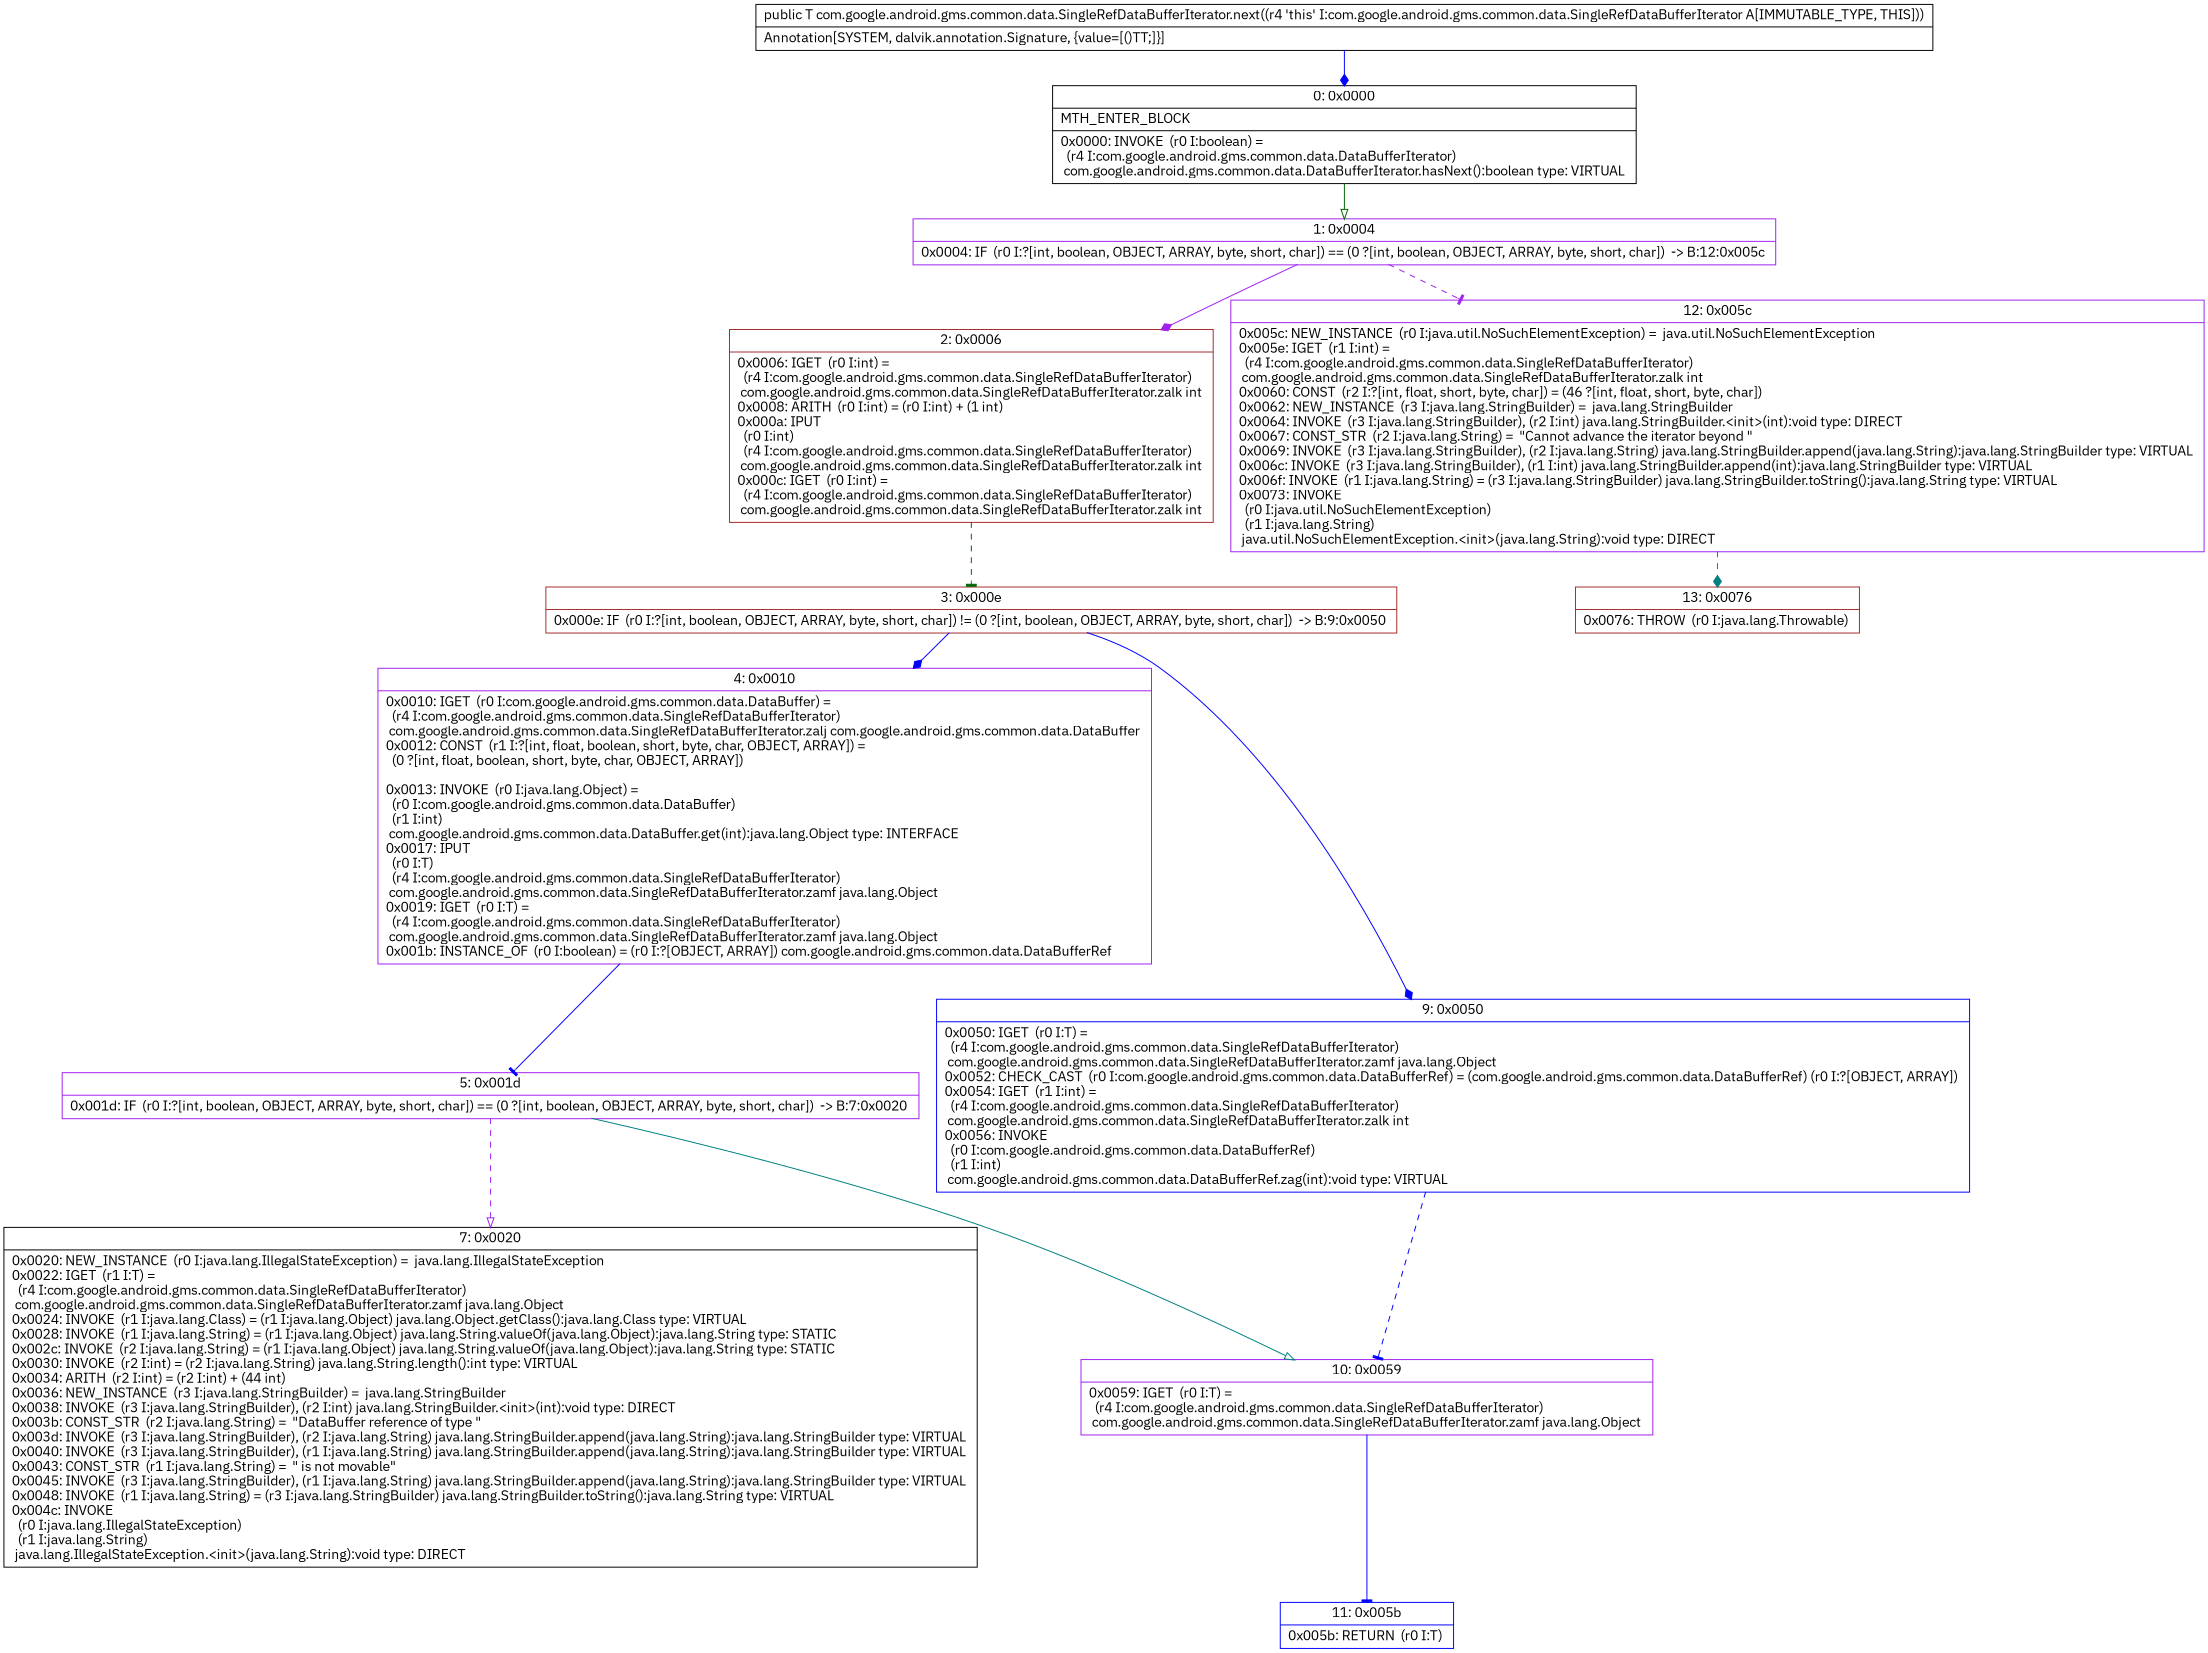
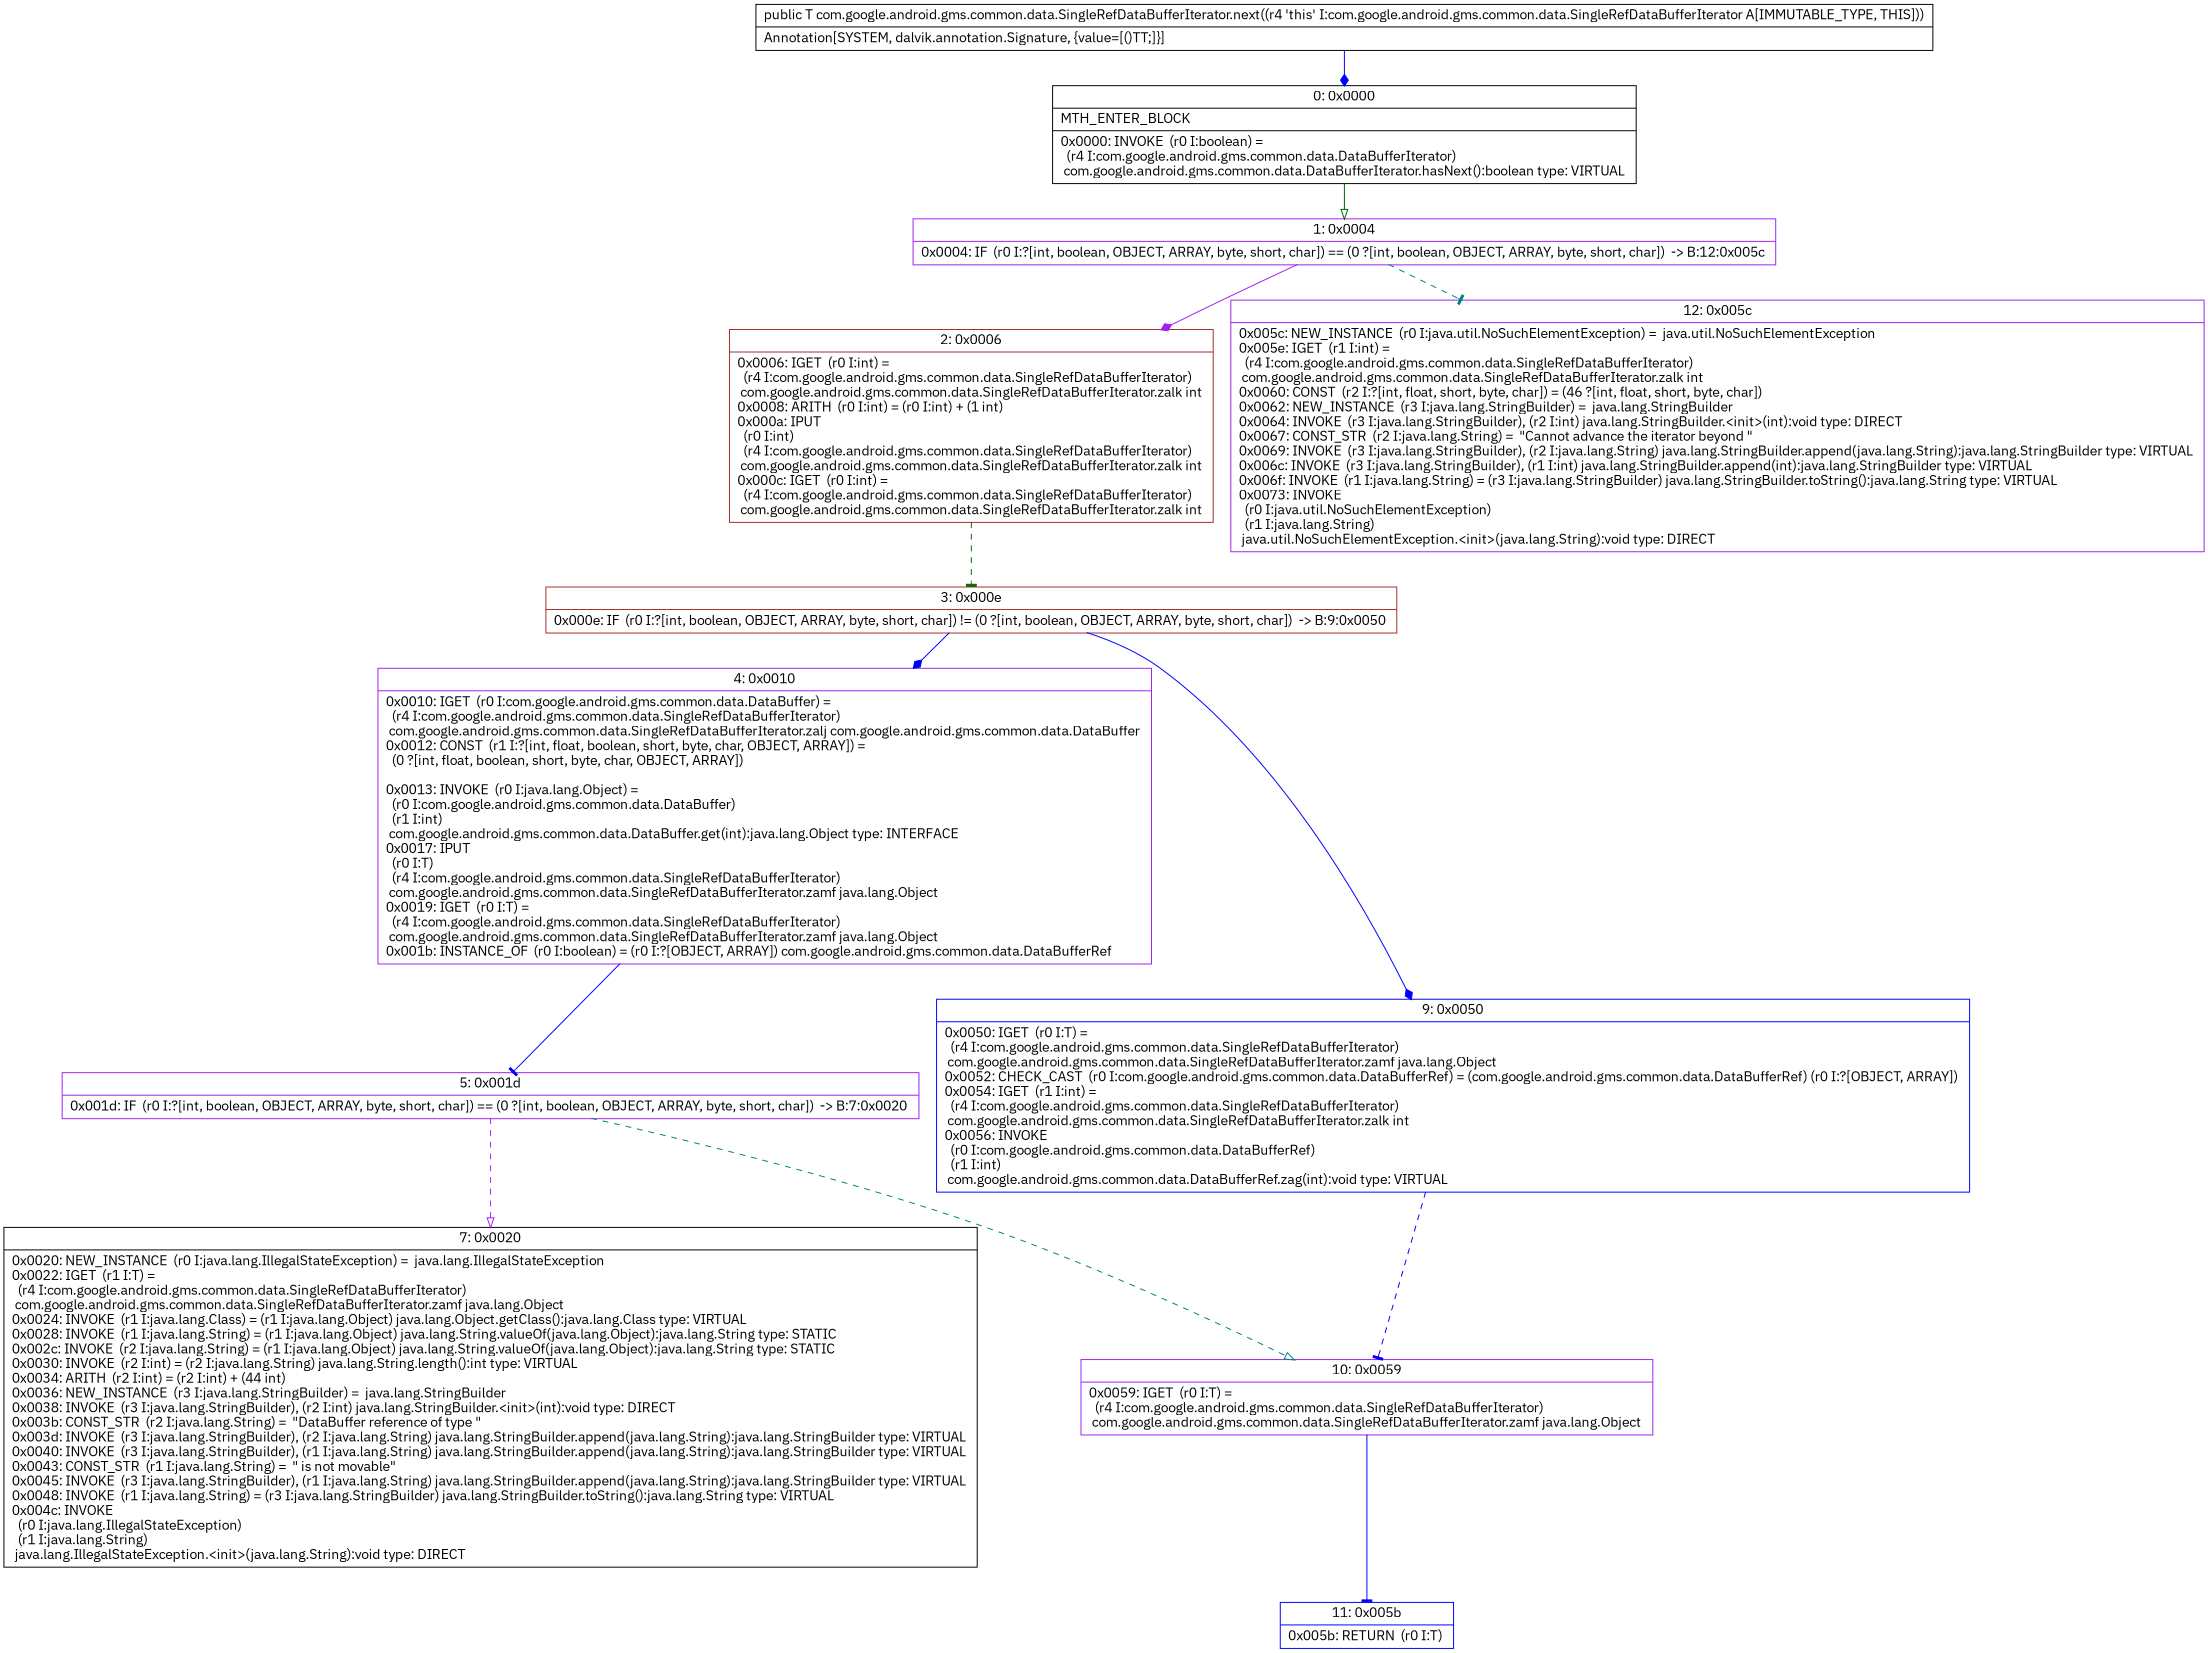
  digraph {
    fontname="IBM Plex Sans"
    node [color=purple fontname="IBM Plex Sans" shape=record]
    edge [arrowhead=diamond color=blue fontname="IBM Plex Sans" style=solid]
    n1 [color=black label="{0\:\ 0x0000|MTH_ENTER_BLOCK\l|0x0000: INVOKE  (r0 I:boolean) = \l  (r4 I:com.google.android.gms.common.data.DataBufferIterator)\l com.google.android.gms.common.data.DataBufferIterator.hasNext():boolean type: VIRTUAL \l}"]
    n2 [label="{1\:\ 0x0004|0x0004: IF  (r0 I:?[int, boolean, OBJECT, ARRAY, byte, short, char]) == (0 ?[int, boolean, OBJECT, ARRAY, byte, short, char])  \-\> B:12:0x005c \l}"]
    n3 [color=brown label="{2\:\ 0x0006|0x0006: IGET  (r0 I:int) = \l  (r4 I:com.google.android.gms.common.data.SingleRefDataBufferIterator)\l com.google.android.gms.common.data.SingleRefDataBufferIterator.zalk int \l0x0008: ARITH  (r0 I:int) = (r0 I:int) + (1 int) \l0x000a: IPUT  \l  (r0 I:int)\l  (r4 I:com.google.android.gms.common.data.SingleRefDataBufferIterator)\l com.google.android.gms.common.data.SingleRefDataBufferIterator.zalk int \l0x000c: IGET  (r0 I:int) = \l  (r4 I:com.google.android.gms.common.data.SingleRefDataBufferIterator)\l com.google.android.gms.common.data.SingleRefDataBufferIterator.zalk int \l}"]
    n4 [label="{12\:\ 0x005c|0x005c: NEW_INSTANCE  (r0 I:java.util.NoSuchElementException) =  java.util.NoSuchElementException \l0x005e: IGET  (r1 I:int) = \l  (r4 I:com.google.android.gms.common.data.SingleRefDataBufferIterator)\l com.google.android.gms.common.data.SingleRefDataBufferIterator.zalk int \l0x0060: CONST  (r2 I:?[int, float, short, byte, char]) = (46 ?[int, float, short, byte, char]) \l0x0062: NEW_INSTANCE  (r3 I:java.lang.StringBuilder) =  java.lang.StringBuilder \l0x0064: INVOKE  (r3 I:java.lang.StringBuilder), (r2 I:int) java.lang.StringBuilder.\<init\>(int):void type: DIRECT \l0x0067: CONST_STR  (r2 I:java.lang.String) =  \"Cannot advance the iterator beyond \" \l0x0069: INVOKE  (r3 I:java.lang.StringBuilder), (r2 I:java.lang.String) java.lang.StringBuilder.append(java.lang.String):java.lang.StringBuilder type: VIRTUAL \l0x006c: INVOKE  (r3 I:java.lang.StringBuilder), (r1 I:int) java.lang.StringBuilder.append(int):java.lang.StringBuilder type: VIRTUAL \l0x006f: INVOKE  (r1 I:java.lang.String) = (r3 I:java.lang.StringBuilder) java.lang.StringBuilder.toString():java.lang.String type: VIRTUAL \l0x0073: INVOKE  \l  (r0 I:java.util.NoSuchElementException)\l  (r1 I:java.lang.String)\l java.util.NoSuchElementException.\<init\>(java.lang.String):void type: DIRECT \l}"]
    n5 [color=brown label="{3\:\ 0x000e|0x000e: IF  (r0 I:?[int, boolean, OBJECT, ARRAY, byte, short, char]) != (0 ?[int, boolean, OBJECT, ARRAY, byte, short, char])  \-\> B:9:0x0050 \l}"]
-   n6 [color=brown label="{13\:\ 0x0076|0x0076: THROW  (r0 I:java.lang.Throwable) \l}"]
    n7 [label="{4\:\ 0x0010|0x0010: IGET  (r0 I:com.google.android.gms.common.data.DataBuffer) = \l  (r4 I:com.google.android.gms.common.data.SingleRefDataBufferIterator)\l com.google.android.gms.common.data.SingleRefDataBufferIterator.zalj com.google.android.gms.common.data.DataBuffer \l0x0012: CONST  (r1 I:?[int, float, boolean, short, byte, char, OBJECT, ARRAY]) = \l  (0 ?[int, float, boolean, short, byte, char, OBJECT, ARRAY])\l \l0x0013: INVOKE  (r0 I:java.lang.Object) = \l  (r0 I:com.google.android.gms.common.data.DataBuffer)\l  (r1 I:int)\l com.google.android.gms.common.data.DataBuffer.get(int):java.lang.Object type: INTERFACE \l0x0017: IPUT  \l  (r0 I:T)\l  (r4 I:com.google.android.gms.common.data.SingleRefDataBufferIterator)\l com.google.android.gms.common.data.SingleRefDataBufferIterator.zamf java.lang.Object \l0x0019: IGET  (r0 I:T) = \l  (r4 I:com.google.android.gms.common.data.SingleRefDataBufferIterator)\l com.google.android.gms.common.data.SingleRefDataBufferIterator.zamf java.lang.Object \l0x001b: INSTANCE_OF  (r0 I:boolean) = (r0 I:?[OBJECT, ARRAY]) com.google.android.gms.common.data.DataBufferRef \l}"]
    n8 [color=blue label="{9\:\ 0x0050|0x0050: IGET  (r0 I:T) = \l  (r4 I:com.google.android.gms.common.data.SingleRefDataBufferIterator)\l com.google.android.gms.common.data.SingleRefDataBufferIterator.zamf java.lang.Object \l0x0052: CHECK_CAST  (r0 I:com.google.android.gms.common.data.DataBufferRef) = (com.google.android.gms.common.data.DataBufferRef) (r0 I:?[OBJECT, ARRAY]) \l0x0054: IGET  (r1 I:int) = \l  (r4 I:com.google.android.gms.common.data.SingleRefDataBufferIterator)\l com.google.android.gms.common.data.SingleRefDataBufferIterator.zalk int \l0x0056: INVOKE  \l  (r0 I:com.google.android.gms.common.data.DataBufferRef)\l  (r1 I:int)\l com.google.android.gms.common.data.DataBufferRef.zag(int):void type: VIRTUAL \l}"]
    n9 [label="{5\:\ 0x001d|0x001d: IF  (r0 I:?[int, boolean, OBJECT, ARRAY, byte, short, char]) == (0 ?[int, boolean, OBJECT, ARRAY, byte, short, char])  \-\> B:7:0x0020 \l}"]
    n10 [label="{10\:\ 0x0059|0x0059: IGET  (r0 I:T) = \l  (r4 I:com.google.android.gms.common.data.SingleRefDataBufferIterator)\l com.google.android.gms.common.data.SingleRefDataBufferIterator.zamf java.lang.Object \l}"]
    n11 [color=black label="{7\:\ 0x0020|0x0020: NEW_INSTANCE  (r0 I:java.lang.IllegalStateException) =  java.lang.IllegalStateException \l0x0022: IGET  (r1 I:T) = \l  (r4 I:com.google.android.gms.common.data.SingleRefDataBufferIterator)\l com.google.android.gms.common.data.SingleRefDataBufferIterator.zamf java.lang.Object \l0x0024: INVOKE  (r1 I:java.lang.Class) = (r1 I:java.lang.Object) java.lang.Object.getClass():java.lang.Class type: VIRTUAL \l0x0028: INVOKE  (r1 I:java.lang.String) = (r1 I:java.lang.Object) java.lang.String.valueOf(java.lang.Object):java.lang.String type: STATIC \l0x002c: INVOKE  (r2 I:java.lang.String) = (r1 I:java.lang.Object) java.lang.String.valueOf(java.lang.Object):java.lang.String type: STATIC \l0x0030: INVOKE  (r2 I:int) = (r2 I:java.lang.String) java.lang.String.length():int type: VIRTUAL \l0x0034: ARITH  (r2 I:int) = (r2 I:int) + (44 int) \l0x0036: NEW_INSTANCE  (r3 I:java.lang.StringBuilder) =  java.lang.StringBuilder \l0x0038: INVOKE  (r3 I:java.lang.StringBuilder), (r2 I:int) java.lang.StringBuilder.\<init\>(int):void type: DIRECT \l0x003b: CONST_STR  (r2 I:java.lang.String) =  \"DataBuffer reference of type \" \l0x003d: INVOKE  (r3 I:java.lang.StringBuilder), (r2 I:java.lang.String) java.lang.StringBuilder.append(java.lang.String):java.lang.StringBuilder type: VIRTUAL \l0x0040: INVOKE  (r3 I:java.lang.StringBuilder), (r1 I:java.lang.String) java.lang.StringBuilder.append(java.lang.String):java.lang.StringBuilder type: VIRTUAL \l0x0043: CONST_STR  (r1 I:java.lang.String) =  \" is not movable\" \l0x0045: INVOKE  (r3 I:java.lang.StringBuilder), (r1 I:java.lang.String) java.lang.StringBuilder.append(java.lang.String):java.lang.StringBuilder type: VIRTUAL \l0x0048: INVOKE  (r1 I:java.lang.String) = (r3 I:java.lang.StringBuilder) java.lang.StringBuilder.toString():java.lang.String type: VIRTUAL \l0x004c: INVOKE  \l  (r0 I:java.lang.IllegalStateException)\l  (r1 I:java.lang.String)\l java.lang.IllegalStateException.\<init\>(java.lang.String):void type: DIRECT \l}"]
    n12 [color=blue label="{11\:\ 0x005b|0x005b: RETURN  (r0 I:T) \l}"]
    n13 [color=black label="{public T com.google.android.gms.common.data.SingleRefDataBufferIterator.next((r4 'this' I:com.google.android.gms.common.data.SingleRefDataBufferIterator A[IMMUTABLE_TYPE, THIS]))  | Annotation[SYSTEM, dalvik.annotation.Signature, \{value=[()TT;]\}]\l}"]
    n1 -> n2 [arrowhead=onormal color=darkgreen]
    n2 -> n3 [color=purple]
-   n2 -> n4 [arrowhead=tee color=purple style=dashed]
+   n2 -> n4 [arrowhead=tee color=teal style=dashed]
    n3 -> n5 [arrowhead=tee color=darkgreen style=dashed]
-   n4 -> n6 [color=teal style=dashed]
    n5 -> n7
    n5 -> n8
    n7 -> n9 [arrowhead=tee]
    n8 -> n10 [arrowhead=tee style=dashed]
-   n9 -> n10 [arrowhead=onormal color=teal]
+   n9 -> n10 [arrowhead=onormal color=teal style=dashed]
    n9 -> n11 [arrowhead=onormal color=purple style=dashed]
    n10 -> n12 [arrowhead=tee]
    n13 -> n1
  }
